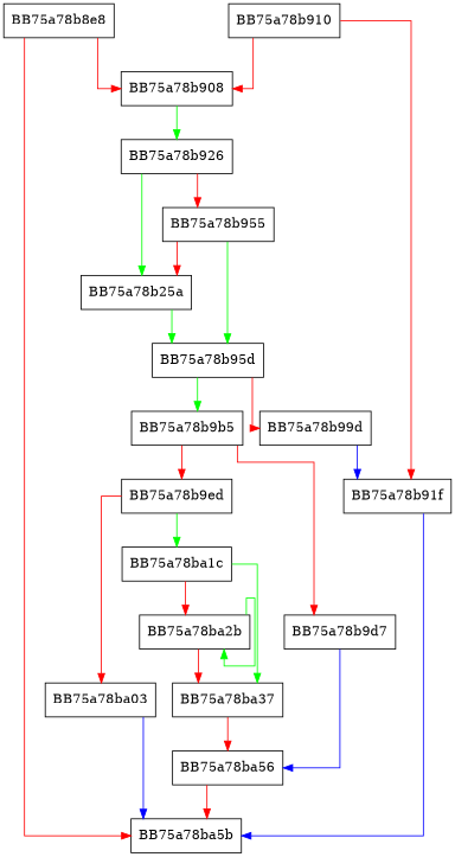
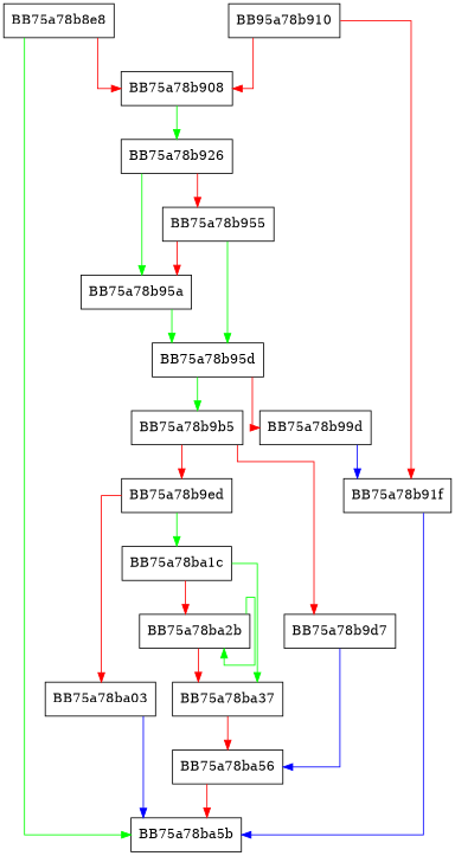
  digraph {
    splines=ortho
    node [shape=box]
    edge [color=red]
    BB75a78b8e8
    BB75a78ba5b
    BB75a78b908
    BB75a78b926
-   BB75a78b95a [label=BB75a78b25a]
+   BB75a78b95a
    BB75a78b955
-   BB75a78b910
+   BB75a78b910 [label=BB95a78b910]
    BB75a78b91f
    BB75a78b95d
    BB75a78b9b5
    BB75a78b99d
    BB75a78b9ed
    BB75a78b9d7
    BB75a78ba1c
    BB75a78ba03
    BB75a78ba56
    BB75a78ba37
    BB75a78ba2b
-   BB75a78b8e8 -> BB75a78ba5b
+   BB75a78b8e8 -> BB75a78ba5b [color=green]
    BB75a78b8e8 -> BB75a78b908
    BB75a78b908 -> BB75a78b926 [color=green]
    BB75a78b926 -> BB75a78b95a [color=green]
    BB75a78b926 -> BB75a78b955
    BB75a78b95a -> BB75a78b95d [color=green]
    BB75a78b955 -> BB75a78b95a
    BB75a78b955 -> BB75a78b95d [color=green]
    BB75a78b910 -> BB75a78b908
    BB75a78b910 -> BB75a78b91f
    BB75a78b91f -> BB75a78ba5b [color=blue]
    BB75a78b95d -> BB75a78b9b5 [color=green]
    BB75a78b95d -> BB75a78b99d
    BB75a78b9b5 -> BB75a78b9ed
    BB75a78b9b5 -> BB75a78b9d7
    BB75a78b99d -> BB75a78b91f [color=blue]
    BB75a78b9ed -> BB75a78ba1c [color=green]
    BB75a78b9ed -> BB75a78ba03
    BB75a78b9d7 -> BB75a78ba56 [color=blue]
    BB75a78ba1c -> BB75a78ba37 [color=green]
    BB75a78ba1c -> BB75a78ba2b
    BB75a78ba03 -> BB75a78ba5b [color=blue]
    BB75a78ba56 -> BB75a78ba5b
    BB75a78ba37 -> BB75a78ba56
    BB75a78ba2b -> BB75a78ba37
    BB75a78ba2b -> BB75a78ba2b [color=green]
  }
